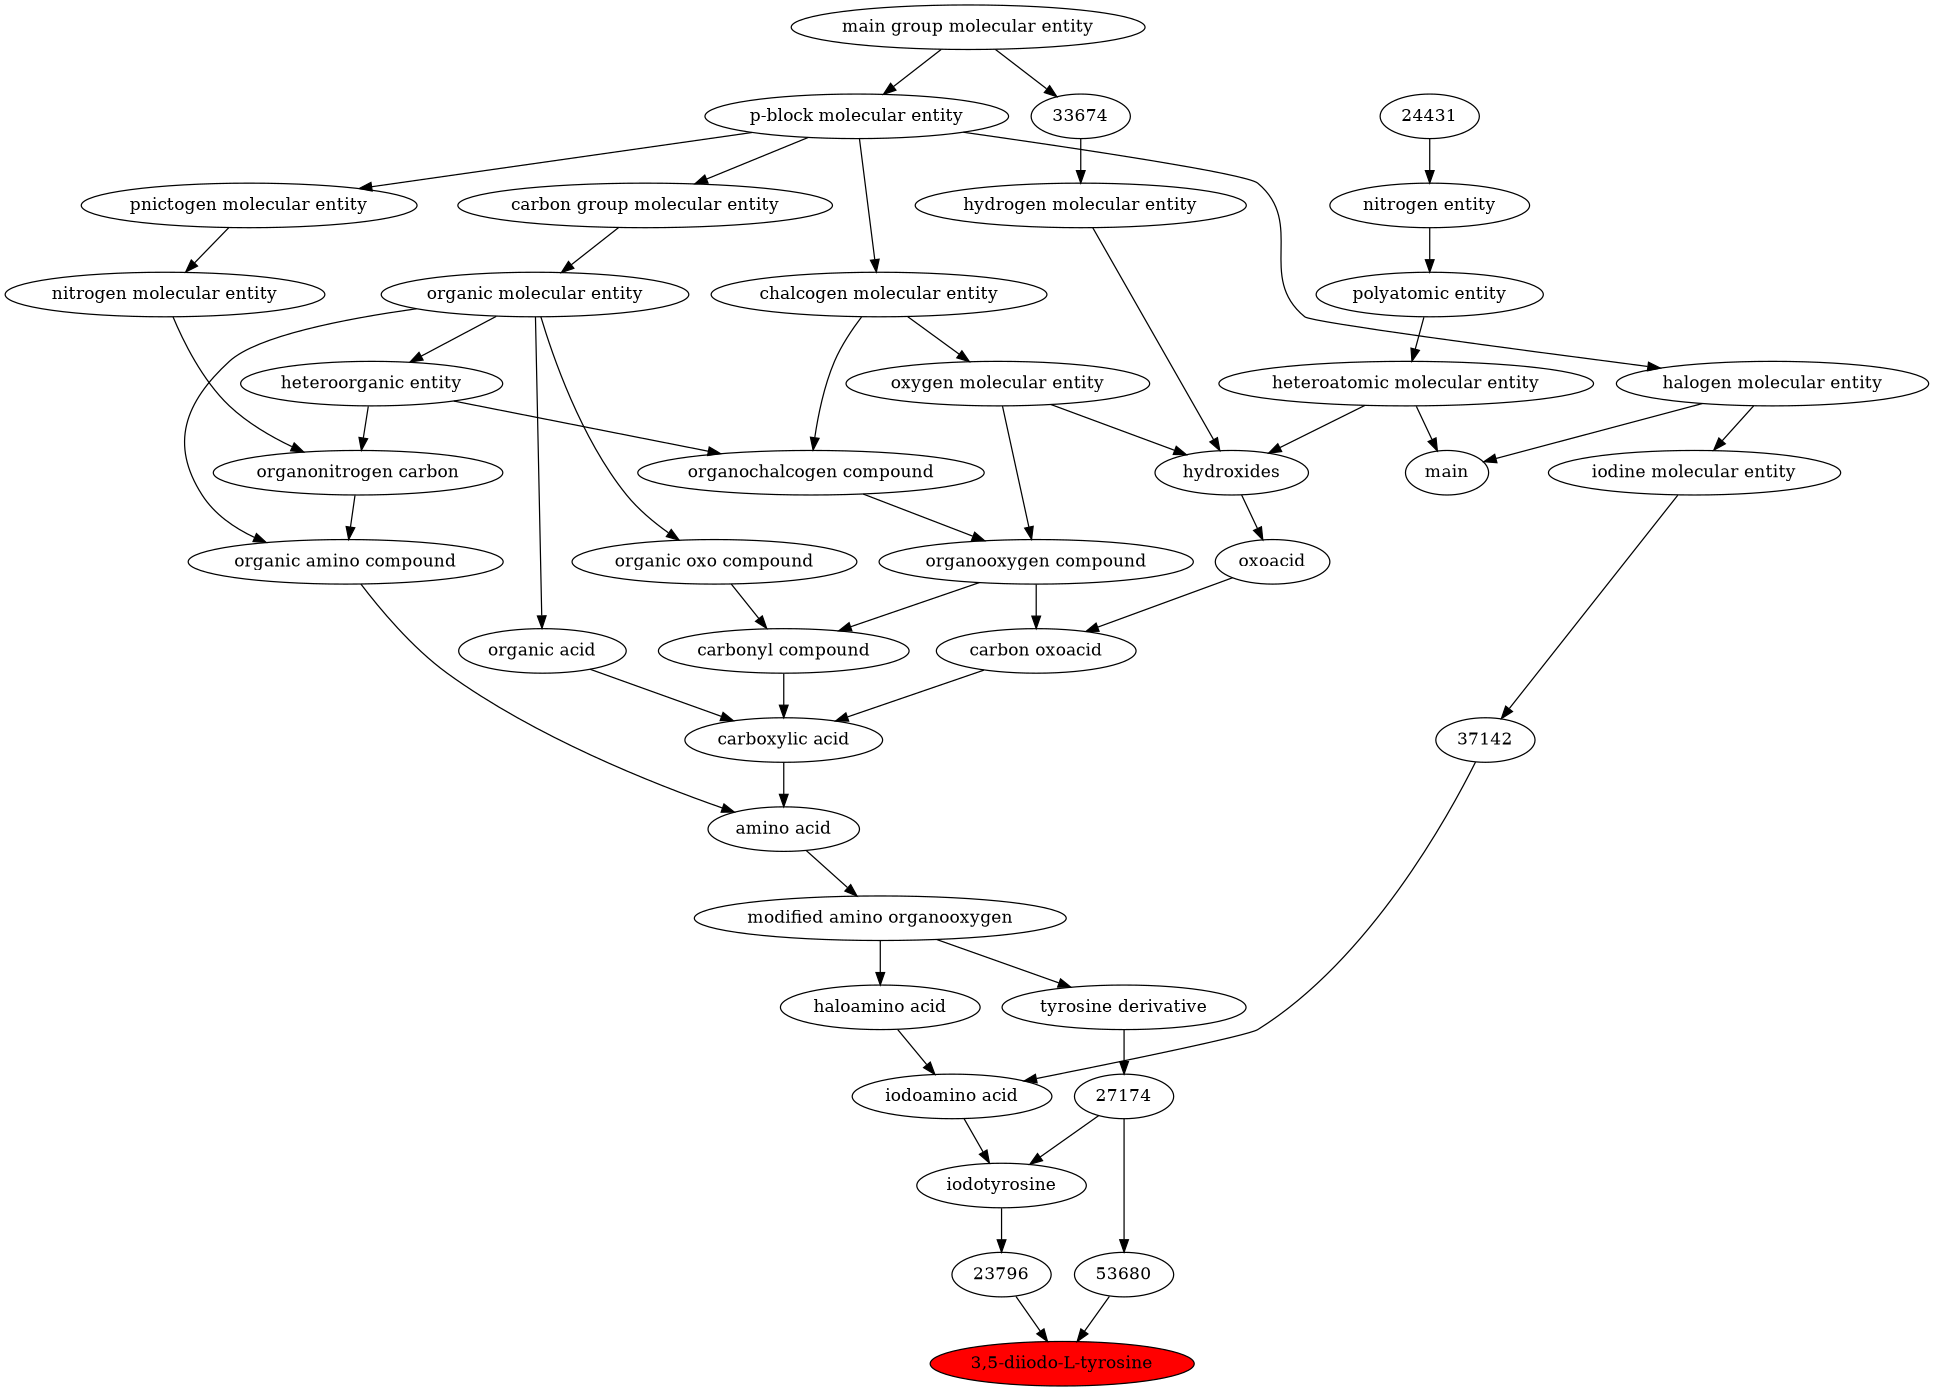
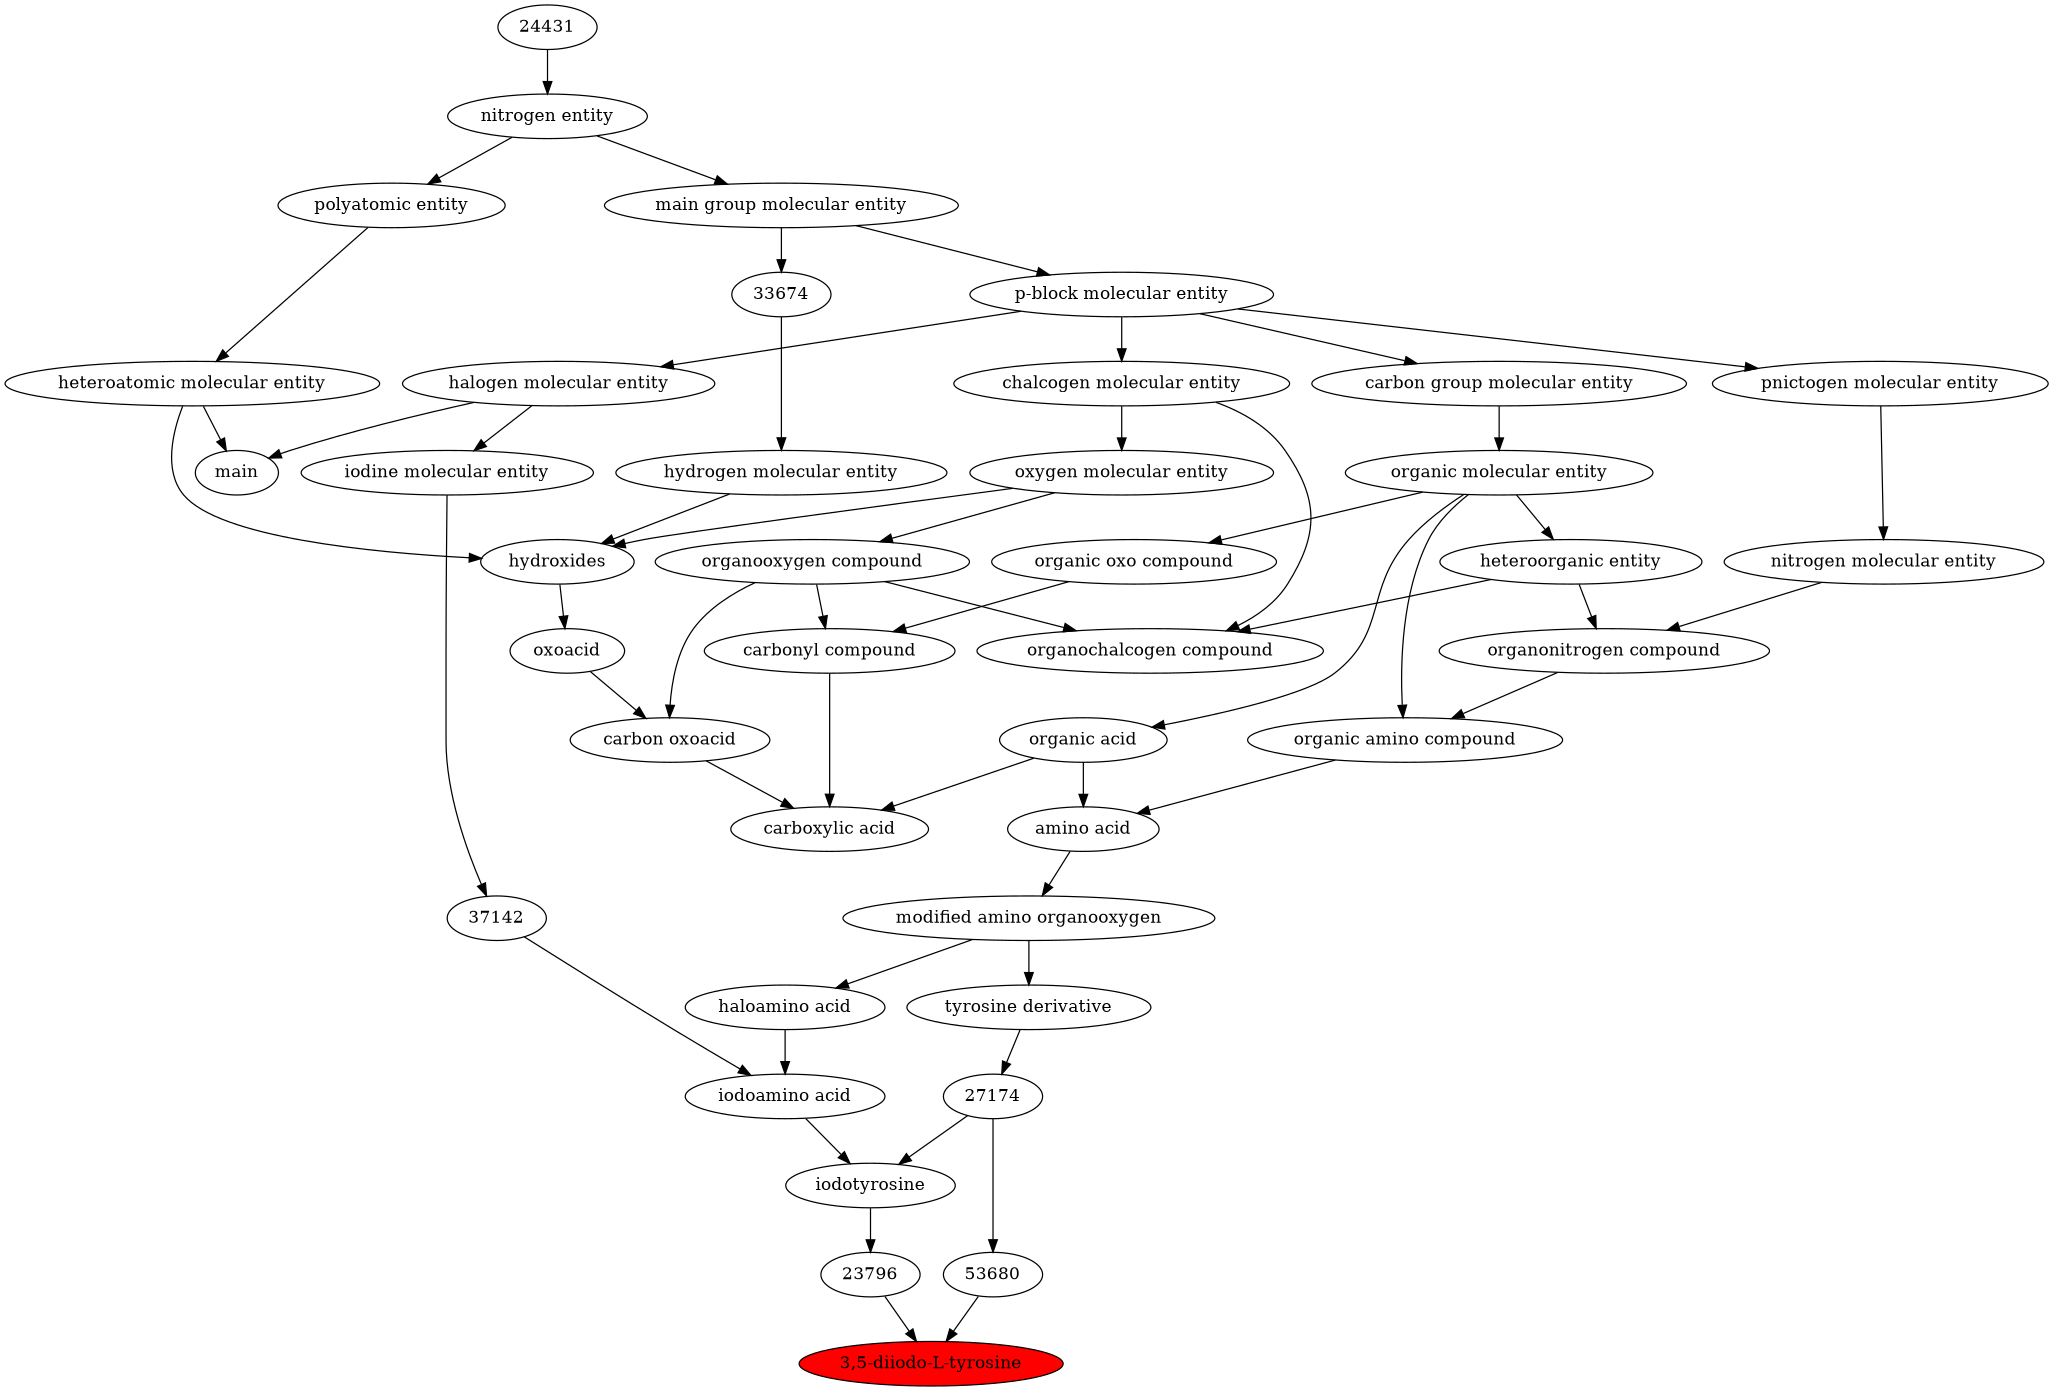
  digraph {
    fontname="DejaVu Serif"
    node [fontname="DejaVu Serif"]
    edge [fontname="DejaVu Serif"]
    n1 [fillcolor=red label="3,5-diiodo-L-tyrosine" style=filled]
    n2 [label=53680]
    n3 [label=23796]
    n4 [label=27174]
    n5 [label=iodotyrosine]
    n6 [label="tyrosine derivative"]
    n7 [label="iodoamino acid"]
    n8 [label="modified amino organooxygen"]
    n9 [label="haloamino acid"]
    n10 [label=37142]
    n11 [label="amino acid"]
    n12 [label="iodine molecular entity"]
    n13 [label="organic amino compound"]
    n14 [label="carboxylic acid"]
    n15 [label="heteroorganic entity"]
-   n16 [label="organonitrogen carbon"]
+   n16 [label="organonitrogen compound"]
    n17 [label="organochalcogen compound"]
    n18 [label="organooxygen compound"]
    n19 [label=main]
    n20 [label="halogen molecular entity"]
    n21 [label="organic molecular entity"]
    n22 [label="organic acid"]
    n23 [label="organic oxo compound"]
    n24 [label="carbonyl compound"]
    n25 [label="carbon oxoacid"]
    n26 [label="heteroatomic molecular entity"]
    n27 [label=hydroxides]
    n28 [label=oxoacid]
    n29 [label="p-block molecular entity"]
    n30 [label="carbon group molecular entity"]
    n31 [label="pnictogen molecular entity"]
    n32 [label="chalcogen molecular entity"]
    n33 [label="nitrogen molecular entity"]
    n34 [label="oxygen molecular entity"]
    n35 [label="polyatomic entity"]
    n36 [label="main group molecular entity"]
    n37 [label=33674]
    n38 [label="hydrogen molecular entity"]
    n39 [label="nitrogen entity"]
    n40 [label=24431]
    n2 -> n1
    n3 -> n1
    n4 -> n2
    n4 -> n5
    n5 -> n3
    n6 -> n4
    n7 -> n5
    n8 -> n6
    n8 -> n9
    n9 -> n7
    n10 -> n7
    n11 -> n8
    n12 -> n10
    n13 -> n11
-   n14 -> n11
+   n22 -> n11
    n15 -> n16
    n15 -> n17
    n16 -> n13
-   n17 -> n18
+   n18 -> n17
    n18 -> n24
    n18 -> n25
    n20 -> n12
    n20 -> n19
    n21 -> n13
    n21 -> n15
    n21 -> n22
    n21 -> n23
    n22 -> n14
    n23 -> n24
    n24 -> n14
    n25 -> n14
    n26 -> n19
    n26 -> n27
    n27 -> n28
    n28 -> n25
    n29 -> n20
    n29 -> n30
    n29 -> n31
    n29 -> n32
    n30 -> n21
    n31 -> n33
    n32 -> n17
    n32 -> n34
    n33 -> n16
    n34 -> n18
    n34 -> n27
    n35 -> n26
    n36 -> n29
    n36 -> n37
    n37 -> n38
    n38 -> n27
    n39 -> n35
+   n39 -> n36
    n40 -> n39
  }
